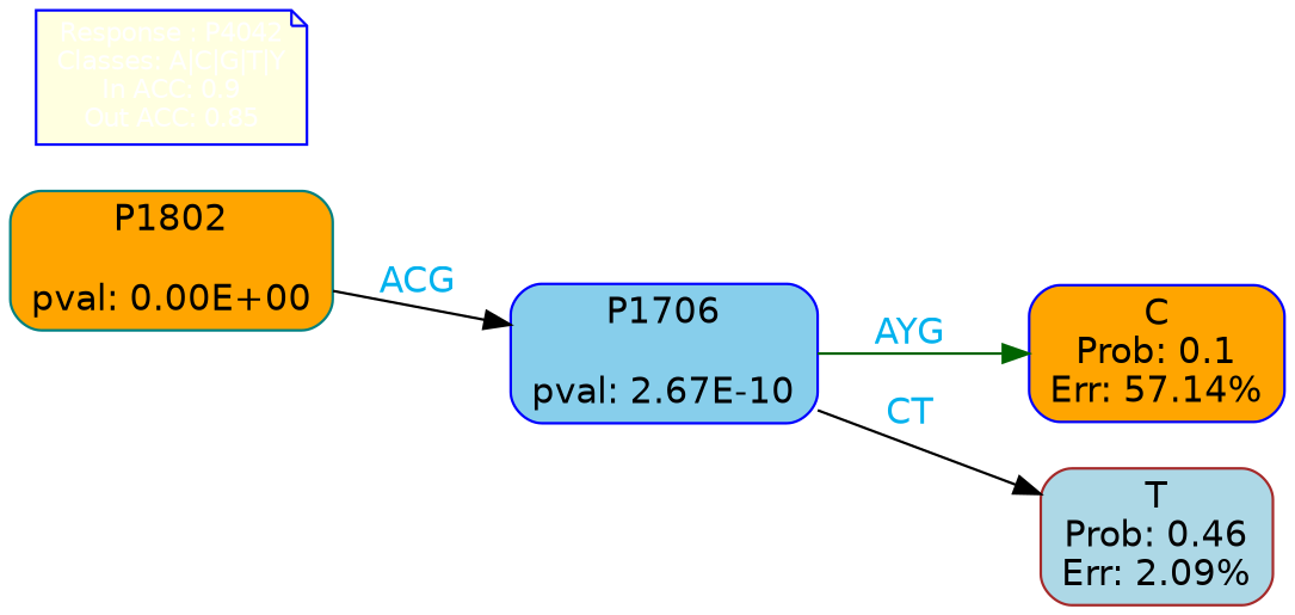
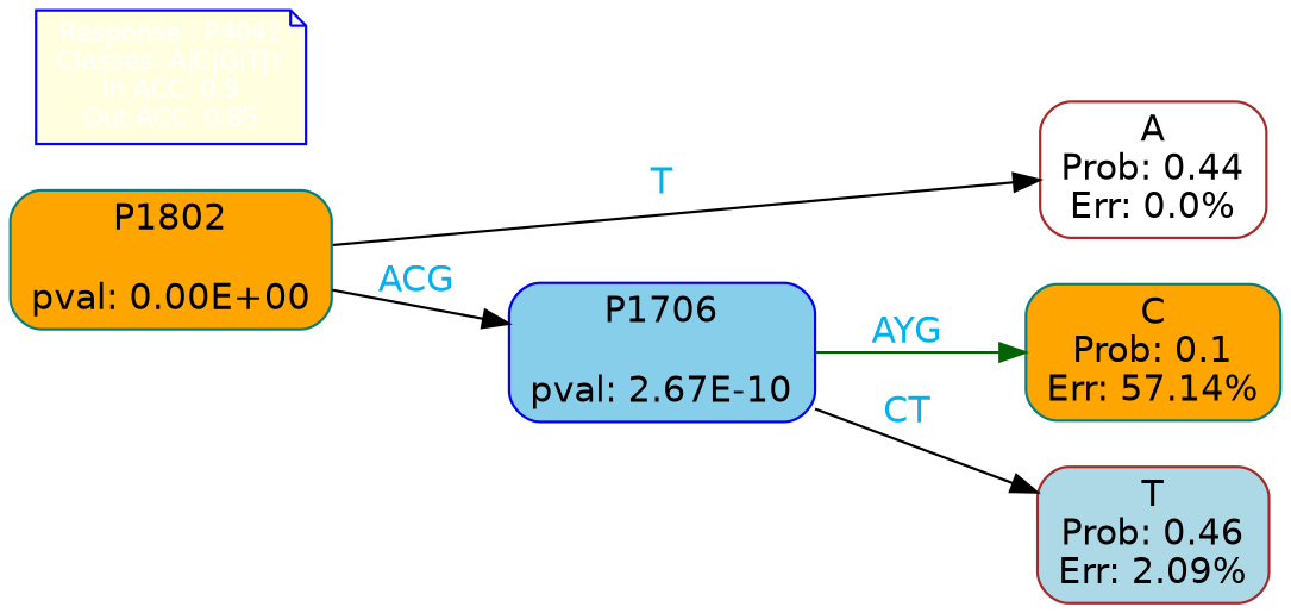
  digraph {
    rankdir=LR
    ranksep=equally
    splines=polylines
    node [color=teal fillcolor=orange fontname=helvetica shape=box style="filled, rounded"]
    edge [color=black fontcolor=deepskyblue2 fontname=helvetica]
-   n1 [color=blue label="C\nProb: 0.1\nErr: 57.14%"]
+   n1 [label="C\nProb: 0.1\nErr: 57.14%"]
    n2 [color=brown fillcolor=lightblue label="T\nProb: 0.46\nErr: 2.09%"]
+   n3 [color=brown fillcolor=white label="A\nProb: 0.44\nErr: 0.0%"]
    n4 [align=left color=blue fillcolor=lightyellow fontcolor=white fontsize=10 label="Response : P4042\nClasses: A|C|G|T|Y\nIn ACC: 0.9\nOut ACC: 0.85\n" shape=note style=filled]
    n5 [label="P1802\n\npval: 0.00E+00"]
    n6 [color=blue fillcolor=skyblue label="P1706\n\npval: 2.67E-10"]
    subgraph sub_1 {
      rank=same
      n1
      n2
+     n3
    }
    subgraph sub_2 {
      rank=same
      n4
      n5
    }
+   n5 -> n3 [label=T]
    n5 -> n6 [label=ACG]
    n6 -> n1 [color=darkgreen label=AYG]
    n6 -> n2 [label=CT]
  }
